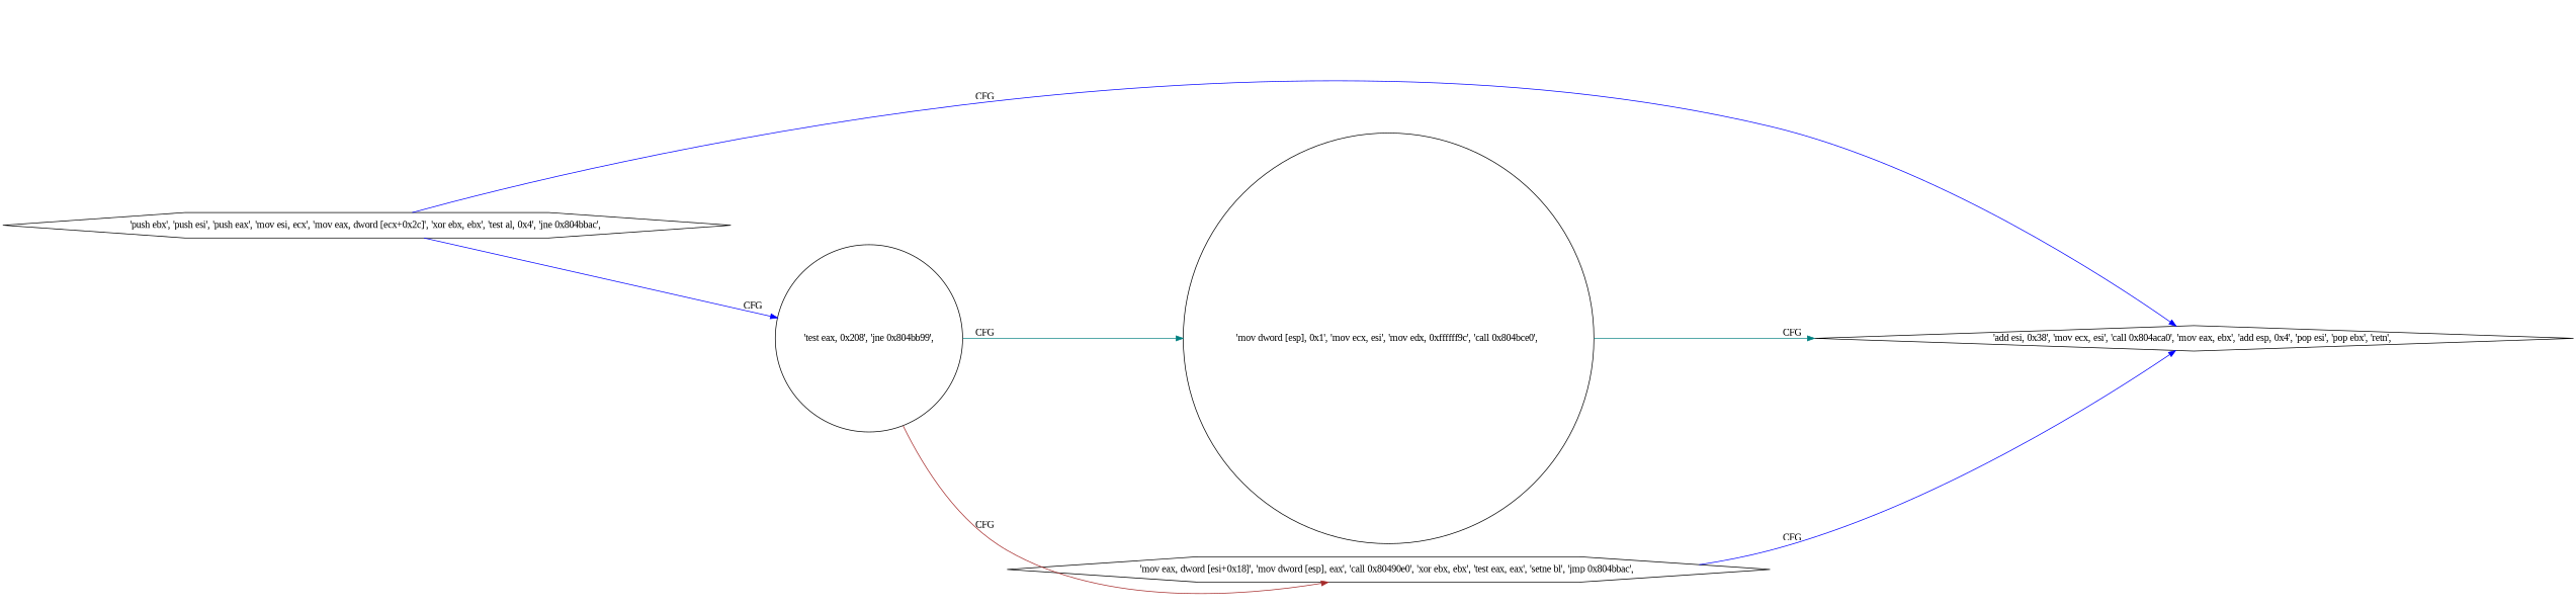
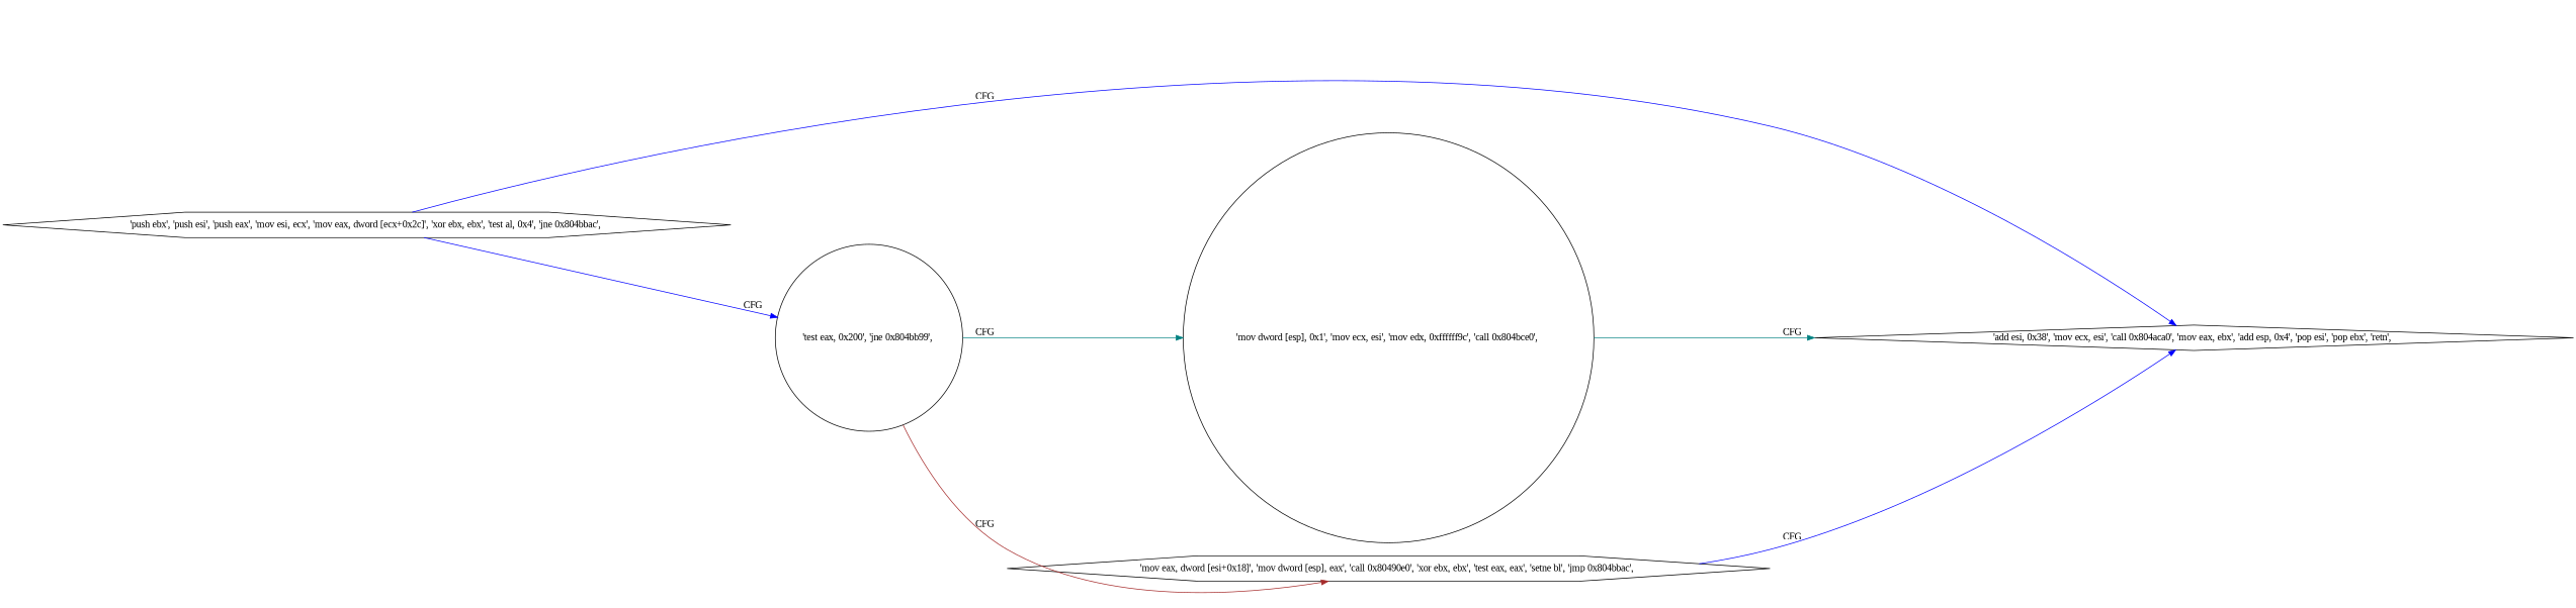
  digraph {
    rankdir=LR
    fontname="Liberation Serif"
    node [shape=hexagon fontname="Liberation Serif"]
    edge [color=blue fontname="Liberation Serif"]
    n1 [label="'push ebx', 'push esi', 'push eax', 'mov esi, ecx', 'mov eax, dword [ecx+0x2c]', 'xor ebx, ebx', 'test al, 0x4', 'jne 0x804bbac', "]
    n2 [label="'add esi, 0x38', 'mov ecx, esi', 'call 0x804aca0', 'mov eax, ebx', 'add esp, 0x4', 'pop esi', 'pop ebx', 'retn', " shape=diamond]
-   n3 [label="'test eax, 0x208', 'jne 0x804bb99'," shape=circle]
+   n3 [label="'test eax, 0x200', 'jne 0x804bb99', " shape=circle]
    n4 [label="'mov dword [esp], 0x1', 'mov ecx, esi', 'mov edx, 0xffffff9c', 'call 0x804bce0', " shape=circle]
    n5 [label="'mov eax, dword [esi+0x18]', 'mov dword [esp], eax', 'call 0x80490e0', 'xor ebx, ebx', 'test eax, eax', 'setne bl', 'jmp 0x804bbac', "]
    n1 -> n2 [label=CFG]
    n1 -> n3 [label=CFG]
    n3 -> n4 [label=CFG color=teal]
    n3 -> n5 [label=CFG color=brown]
    n4 -> n2 [label=CFG color=teal]
    n5 -> n2 [label=CFG]
  }
